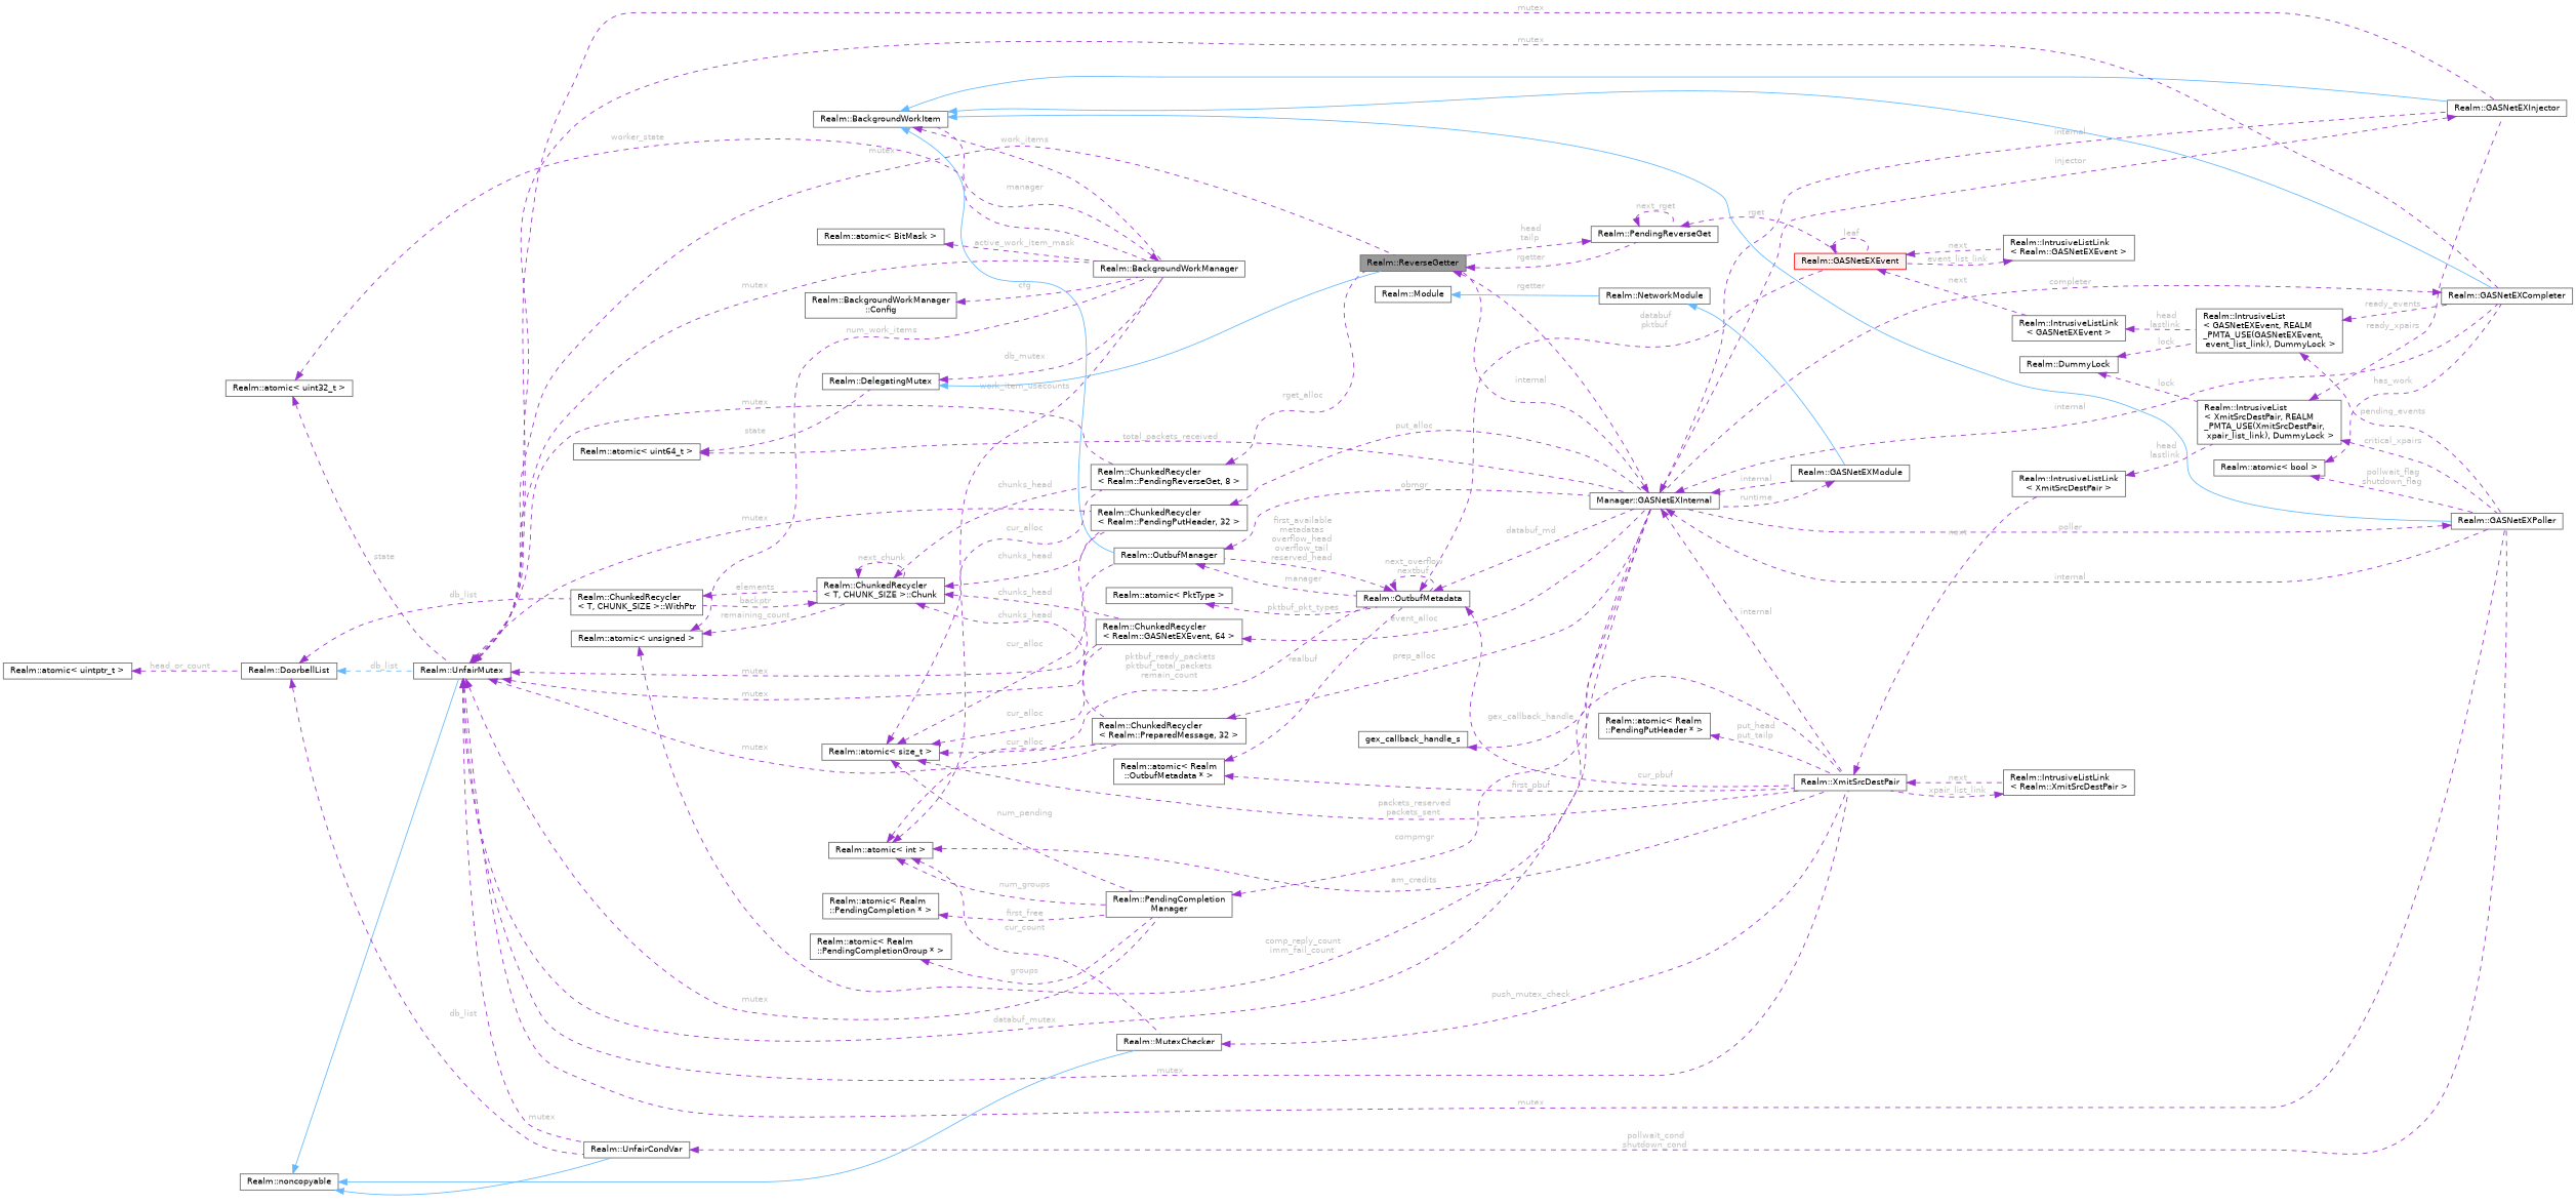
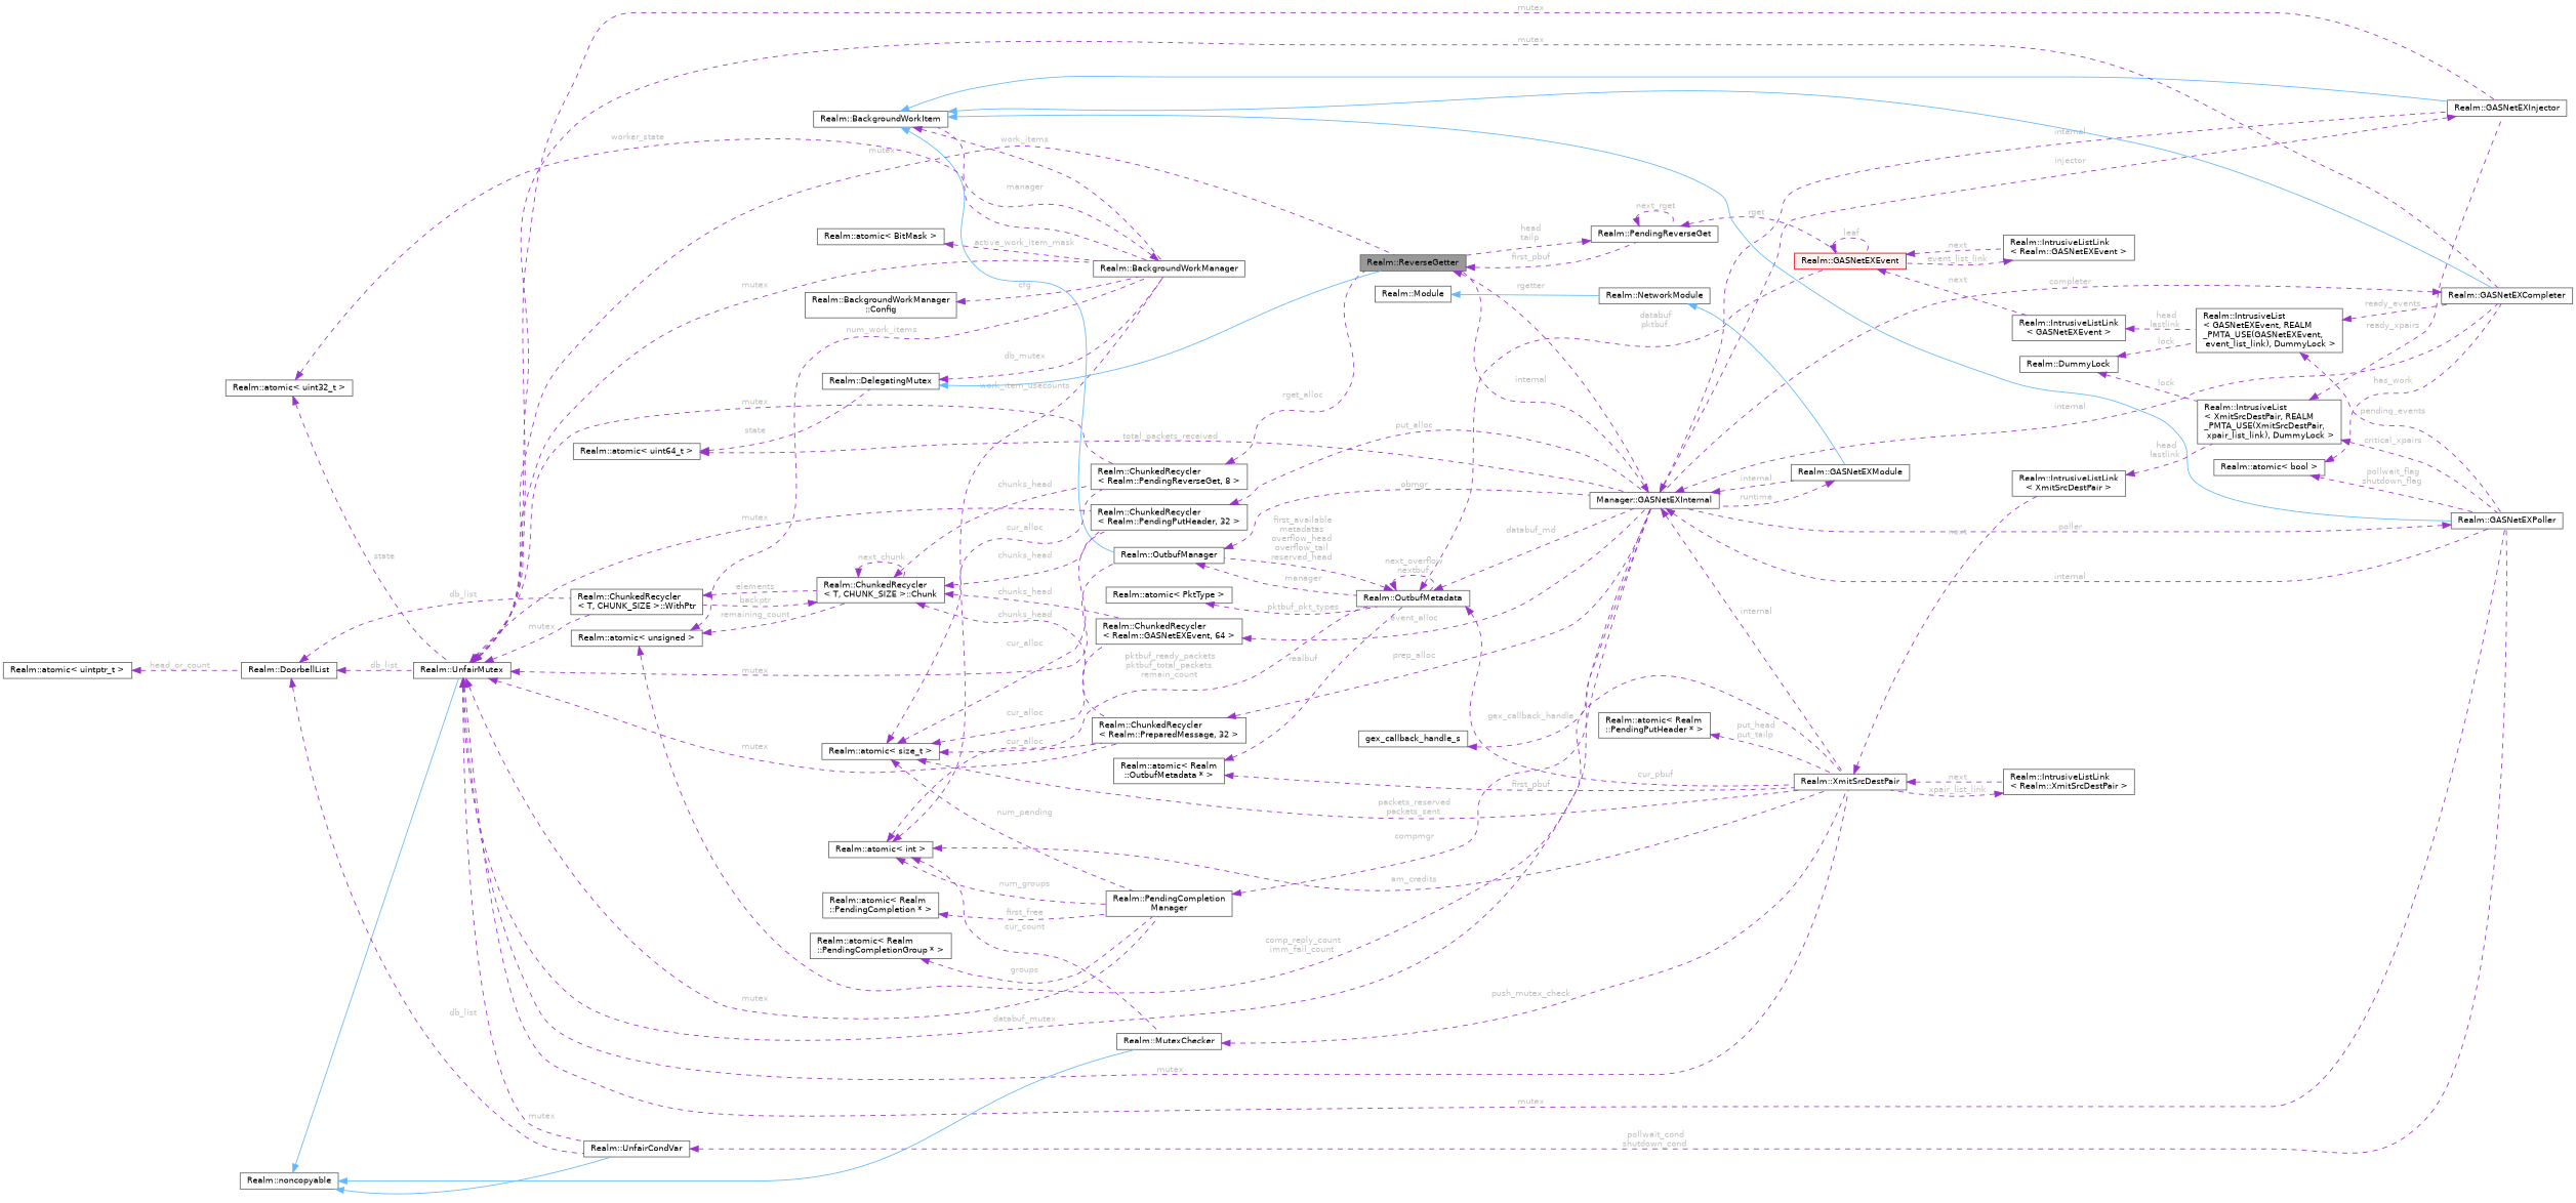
  digraph {
    rankdir=LR
    node [color=gray40 fillcolor=white fontname=Helvetica fontsize=10 shape=box style=filled]
    edge [color=darkorchid3 dir=back fontcolor=grey fontname=Helvetica fontsize=10 labelfontname=Helvetica labelfontsize=10 style=dashed]
    n1 [fillcolor=grey60 fontcolor=black height=0.2 label="Realm::ReverseGetter" width=0.4]
    n2 [height=0.2 label="Manager::GASNetEXInternal" width=0.4]
    n3 [height=0.2 label="Realm::PendingReverseGet" width=0.4]
    n4 [height=0.2 label="Realm::GASNetEXPoller" width=0.4]
    n5 [height=0.2 label="Realm::GASNetEXInjector" width=0.4]
    n6 [height=0.2 label="Realm::GASNetEXCompleter" width=0.4]
    n7 [height=0.2 label="Realm::XmitSrcDestPair" width=0.4]
    n8 [height=0.2 label="Realm::GASNetEXModule" width=0.4]
    n9 [color=red fillcolor="#FFF0F0" height=0.2 label="Realm::GASNetEXEvent" width=0.4]
    n10 [height=0.2 label="Realm::BackgroundWorkItem" width=0.4]
    n11 [height=0.2 label="Realm::BackgroundWorkManager" width=0.4]
    n12 [height=0.2 label="Realm::OutbufManager" width=0.4]
    n13 [height=0.2 label="Realm::OutbufMetadata" width=0.4]
    n14 [height=0.2 label="Realm::BackgroundWorkManager\l::Config" width=0.4]
    n15 [height=0.2 label="Realm::UnfairMutex" width=0.4]
    n16 [height=0.2 label="Realm::UnfairCondVar" width=0.4]
    n17 [height=0.2 label="Realm::PendingCompletion\lManager" width=0.4]
    n18 [height=0.2 label="Realm::ChunkedRecycler\l\< Realm::GASNetEXEvent, 64 \>" width=0.4]
    n19 [height=0.2 label="Realm::ChunkedRecycler\l\< Realm::PreparedMessage, 32 \>" width=0.4]
    n20 [height=0.2 label="Realm::ChunkedRecycler\l\< Realm::PendingPutHeader, 32 \>" width=0.4]
    n21 [height=0.2 label="Realm::ChunkedRecycler\l\< Realm::PendingReverseGet, 8 \>" width=0.4]
    n22 [height=0.2 label="Realm::IntrusiveListLink\l\< XmitSrcDestPair \>" width=0.4]
    n23 [height=0.2 label="Realm::IntrusiveListLink\l\< Realm::XmitSrcDestPair \>" width=0.4]
    n24 [height=0.2 label="Realm::noncopyable" width=0.4]
    n25 [height=0.2 label="Realm::MutexChecker" width=0.4]
    n26 [height=0.2 label="Realm::atomic\< uint32_t \>" width=0.4]
    n27 [height=0.2 label="Realm::DoorbellList" width=0.4]
    n28 [height=0.2 label="Realm::ChunkedRecycler\l\< T, CHUNK_SIZE \>::WithPtr" width=0.4]
    n29 [height=0.2 label="Realm::atomic\< uintptr_t \>" width=0.4]
    n30 [height=0.2 label="Realm::atomic\< unsigned \>" width=0.4]
    n31 [height=0.2 label="Realm::ChunkedRecycler\l\< T, CHUNK_SIZE \>::Chunk" width=0.4]
    n32 [height=0.2 label="Realm::atomic\< BitMask \>" width=0.4]
    n33 [height=0.2 label="Realm::atomic\< int \>" width=0.4]
    n34 [height=0.2 label="Realm::DelegatingMutex" width=0.4]
    n35 [height=0.2 label="Realm::atomic\< uint64_t \>" width=0.4]
    n36 [height=0.2 label="Realm::NetworkModule" width=0.4]
    n37 [height=0.2 label="Realm::Module" width=0.4]
    n38 [height=0.2 label="Realm::atomic\< bool \>" width=0.4]
    n39 [height=0.2 label="Realm::IntrusiveList\l\< XmitSrcDestPair, REALM\l_PMTA_USE(XmitSrcDestPair,\l xpair_list_link), DummyLock \>" width=0.4]
    n40 [height=0.2 label="Realm::DummyLock" width=0.4]
    n41 [height=0.2 label="Realm::IntrusiveList\l\< GASNetEXEvent, REALM\l_PMTA_USE(GASNetEXEvent,\l event_list_link), DummyLock \>" width=0.4]
    n42 [height=0.2 label="Realm::atomic\< size_t \>" width=0.4]
    n43 [height=0.2 label="Realm::atomic\< Realm\l::OutbufMetadata * \>" width=0.4]
    n44 [height=0.2 label="Realm::IntrusiveListLink\l\< GASNetEXEvent \>" width=0.4]
    n45 [height=0.2 label="Realm::IntrusiveListLink\l\< Realm::GASNetEXEvent \>" width=0.4]
    n46 [height=0.2 label="Realm::atomic\< PktType \>" width=0.4]
    n47 [height=0.2 label="Realm::atomic\< Realm\l::PendingPutHeader * \>" width=0.4]
    n48 [height=0.2 label="Realm::atomic\< Realm\l::PendingCompletion * \>" width=0.4]
    n49 [height=0.2 label="Realm::atomic\< Realm\l::PendingCompletionGroup * \>" width=0.4]
    n50 [height=0.2 label=gex_callback_handle_s width=0.4]
    n1 -> n2 [label=" rgetter"]
-   n1 -> n3 [label=" rgetter"]
+   n1 -> n3 [label=" first_pbuf"]
    n2 -> n1 [label=" internal"]
    n2 -> n4 [label=" internal"]
    n2 -> n5 [label=" internal"]
    n2 -> n6 [label=" internal"]
    n2 -> n7 [label=" internal"]
    n2 -> n8 [label=" internal"]
    n3 -> n1 [label=" head\ntailp"]
    n3 -> n3 [label=" next_rget"]
    n3 -> n9 [label=" rget"]
    n4 -> n2 [label=" poller"]
    n5 -> n2 [label=" injector"]
    n6 -> n2 [label=" completer"]
    n7 -> n22 [label=" next"]
    n7 -> n23 [label=" next"]
    n8 -> n2 [label=" runtime"]
    n9 -> n9 [label=" leaf"]
    n9 -> n44 [label=" next"]
    n9 -> n45 [label=" next"]
    n10 -> n4 [color=steelblue1 style=solid fontcolor=""]
    n10 -> n5 [color=steelblue1 style=solid fontcolor=""]
    n10 -> n6 [color=steelblue1 style=solid fontcolor=""]
    n10 -> n11 [label=" work_items"]
    n10 -> n12 [color=steelblue1 style=solid fontcolor=""]
    n11 -> n10 [label=" manager"]
    n12 -> n2 [label=" obmgr"]
    n12 -> n13 [label=" manager"]
    n13 -> n2 [label=" databuf_md"]
    n13 -> n7 [label=" cur_pbuf"]
    n13 -> n9 [label=" databuf\npktbuf"]
    n13 -> n12 [label=" first_available\nmetadatas\noverflow_head\noverflow_tail\nreserved_head"]
    n13 -> n13 [label=" next_overflow\nnextbuf"]
    n14 -> n11 [label=" cfg"]
    n15 -> n1 [label=" mutex"]
    n15 -> n2 [label=" databuf_mutex"]
    n15 -> n4 [label=" mutex"]
    n15 -> n5 [label=" mutex"]
    n15 -> n6 [label=" mutex"]
    n15 -> n7 [label=" mutex"]
    n15 -> n11 [label=" mutex"]
    n15 -> n12 [label=" mutex"]
    n15 -> n16 [label=" mutex"]
    n15 -> n17 [label=" mutex"]
-   n15 -> n18 [label=" mutex"]
+   n15 -> n28 [label=" mutex"]
    n15 -> n19 [label=" mutex"]
    n15 -> n20 [label=" mutex"]
    n15 -> n21 [label=" mutex"]
    n16 -> n4 [label=" pollwait_cond\nshutdown_cond"]
    n17 -> n2 [label=" compmgr"]
    n18 -> n2 [label=" event_alloc"]
    n19 -> n2 [label=" prep_alloc"]
    n20 -> n2 [label=" put_alloc"]
    n21 -> n1 [label=" rget_alloc"]
    n22 -> n39 [label=" head\nlastlink"]
    n23 -> n7 [label=" xpair_list_link"]
    n24 -> n15 [color=steelblue1 style=solid fontcolor=""]
    n24 -> n16 [color=steelblue1 style=solid fontcolor=""]
    n24 -> n25 [color=steelblue1 style=solid fontcolor=""]
    n25 -> n7 [label=" push_mutex_check"]
    n26 -> n11 [label=" worker_state"]
    n26 -> n15 [label=" state"]
-   n27 -> n15 [color=steelblue1 label=" db_list"]
+   n27 -> n15 [label=" db_list"]
    n27 -> n16 [label=" db_list"]
    n27 -> n28 [label=" db_list"]
    n28 -> n31 [label=" elements"]
    n29 -> n27 [label=" head_or_count"]
    n30 -> n7 [label=" comp_reply_count\nimm_fail_count"]
    n30 -> n11 [label=" num_work_items"]
    n30 -> n31 [label=" remaining_count"]
    n31 -> n18 [label=" chunks_head"]
    n31 -> n19 [label=" chunks_head"]
    n31 -> n20 [label=" chunks_head"]
    n31 -> n21 [label=" chunks_head"]
    n31 -> n28 [label=" backptr"]
    n31 -> n31 [label=" next_chunk"]
    n32 -> n11 [label=" active_work_item_mask"]
    n33 -> n7 [label=" am_credits"]
    n33 -> n11 [label=" work_item_usecounts"]
    n33 -> n13 [label=" pktbuf_ready_packets\npktbuf_total_packets\nremain_count"]
    n33 -> n17 [label=" num_groups"]
    n33 -> n25 [label=" cur_count"]
    n34 -> n1 [color=steelblue1 style=solid fontcolor=""]
    n34 -> n11 [label=" db_mutex"]
    n35 -> n2 [label=" total_packets_received"]
    n35 -> n34 [label=" state"]
    n36 -> n8 [color=steelblue1 style=solid fontcolor=""]
    n37 -> n36 [color=steelblue1 style=solid fontcolor=""]
    n38 -> n4 [label=" pollwait_flag\nshutdown_flag"]
    n38 -> n6 [label=" has_work"]
    n39 -> n4 [label=" critical_xpairs"]
    n39 -> n5 [label=" ready_xpairs"]
    n40 -> n39 [label=" lock"]
    n40 -> n41 [label=" lock"]
    n41 -> n4 [label=" pending_events"]
    n41 -> n6 [label=" ready_events"]
    n42 -> n7 [label=" packets_reserved\npackets_sent"]
    n42 -> n17 [label=" num_pending"]
    n42 -> n18 [label=" cur_alloc"]
    n42 -> n19 [label=" cur_alloc"]
    n42 -> n20 [label=" cur_alloc"]
    n42 -> n21 [label=" cur_alloc"]
    n43 -> n7 [label=" first_pbuf"]
    n43 -> n13 [label=" realbuf"]
    n44 -> n41 [label=" head\nlastlink"]
    n45 -> n9 [label=" event_list_link"]
    n46 -> n13 [label=" pktbuf_pkt_types"]
    n47 -> n7 [label=" put_head\nput_tailp"]
    n48 -> n17 [label=" first_free"]
    n49 -> n17 [label=" groups"]
    n50 -> n2 [label=" gex_callback_handle"]
  }
